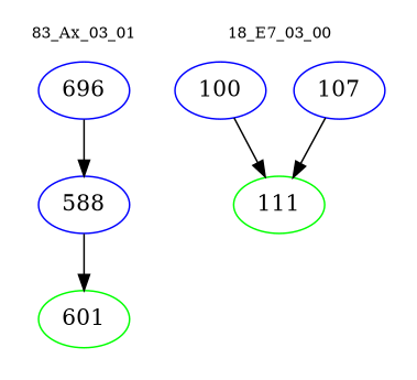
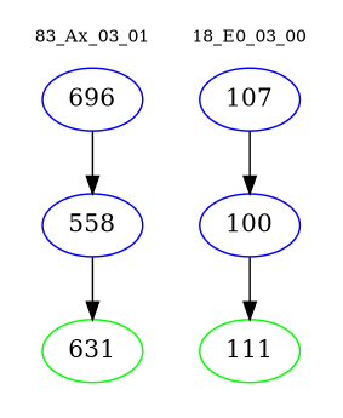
  digraph {
    node [color=blue]
    edge [color=black]
    n1 [label=696]
-   n2 [label=588]
-   n3 [color=green label=601]
+   n2 [label=558]
+   n3 [color=green label=631]
    n4 [label=107]
    n5 [label=100]
    n6 [color=green label=111]
    subgraph cluster_1 {
      color=white
      fontsize=10
      label="83_Ax_03_01"
      n1
      n2
      n3
    }
    subgraph cluster_2 {
      color=white
      fontsize=10
-     label="18_E7_03_00"
+     label="18_E0_03_00"
      n4
      n5
      n6
    }
    n1 -> n2
    n2 -> n3
-   n4 -> n6
+   n4 -> n5
    n5 -> n6
  }
